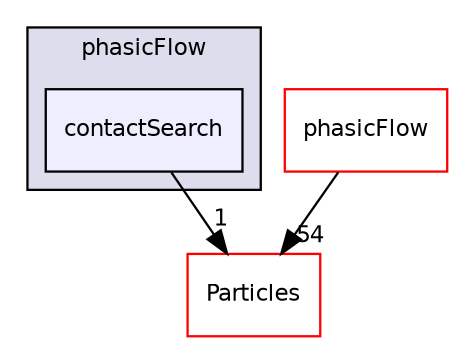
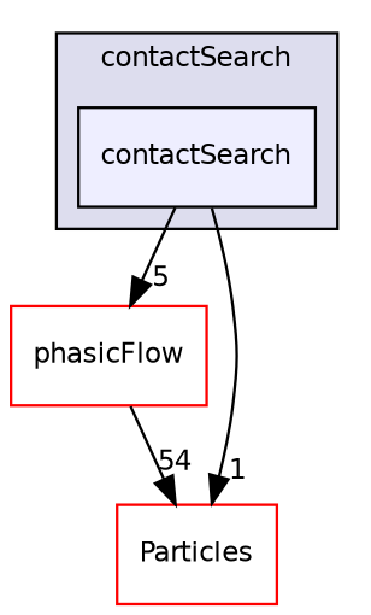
  digraph {
    compound=true
    node [fillcolor=white fontname=Helvetica fontsize=10 shape=box style=filled color=red]
    edge [labeldistance=1.5 labelfontname=Helvetica labelfontsize=10]
    n1 [fillcolor="#eeeeff" label=contactSearch pencolor=black color=""]
    n2 [label=phasicFlow]
    n3 [label=Particles]
    subgraph cluster_1 {
      bgcolor="#ddddee"
      fontname=Helvetica
      fontsize=10
-     label=phasicFlow
+     label=contactSearch
      pencolor=black
      n1
    }
+   n1 -> n2 [headlabel=5]
    n1 -> n3 [headlabel=1]
    n2 -> n3 [headlabel=54]
  }
